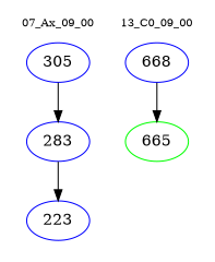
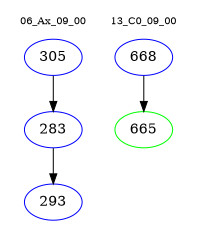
  digraph {
    node [color=blue]
    edge [color=black]
    n1 [label=305]
    n2 [label=283]
-   n3 [label=223]
+   n3 [label=293]
    n4 [label=668]
    n5 [color=green label=665]
    subgraph cluster_1 {
      color=white
      fontsize=10
-     label="07_Ax_09_00"
+     label="06_Ax_09_00"
      n1
      n2
      n3
    }
    subgraph cluster_2 {
      color=white
      fontsize=10
      label="13_C0_09_00"
      n4
      n5
    }
    n1 -> n2
    n2 -> n3
    n4 -> n5
  }
